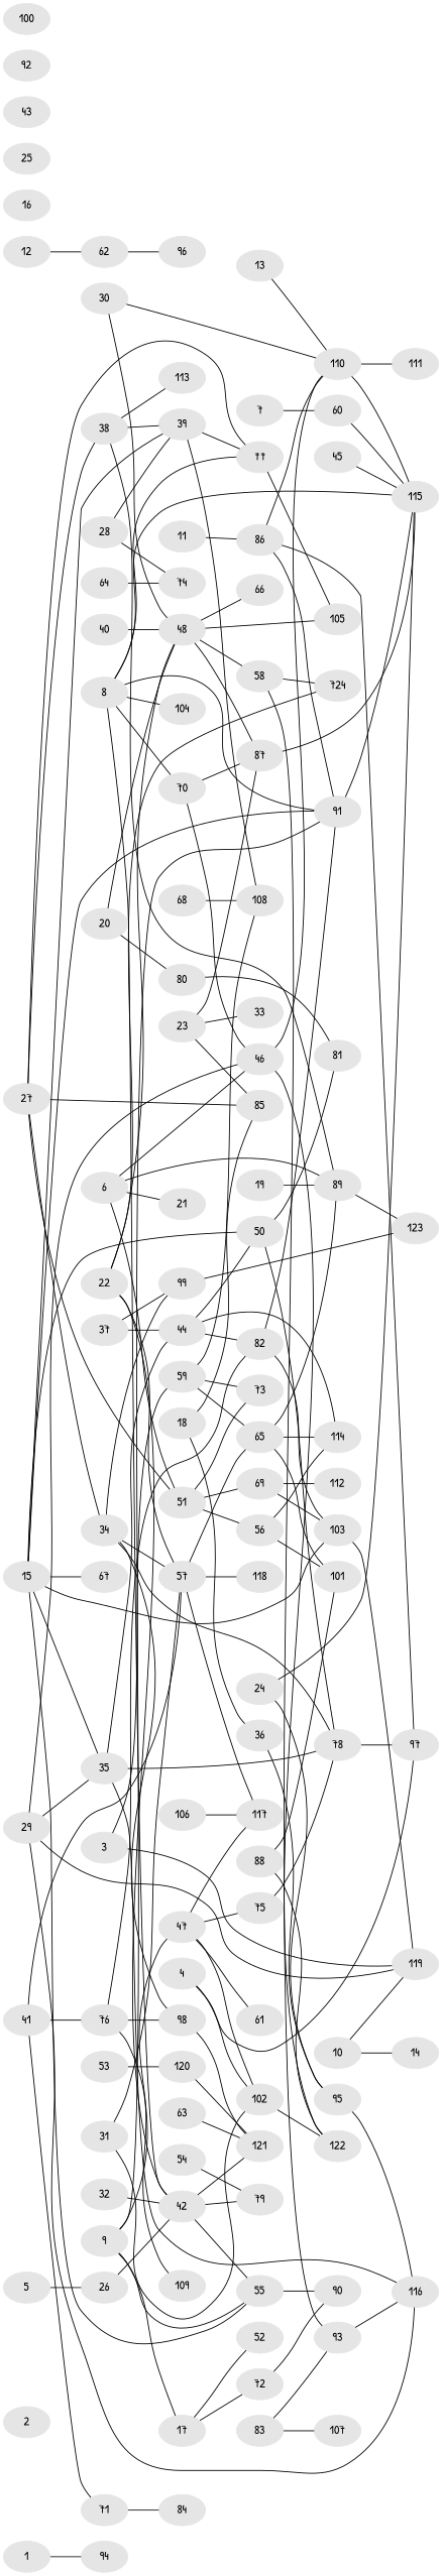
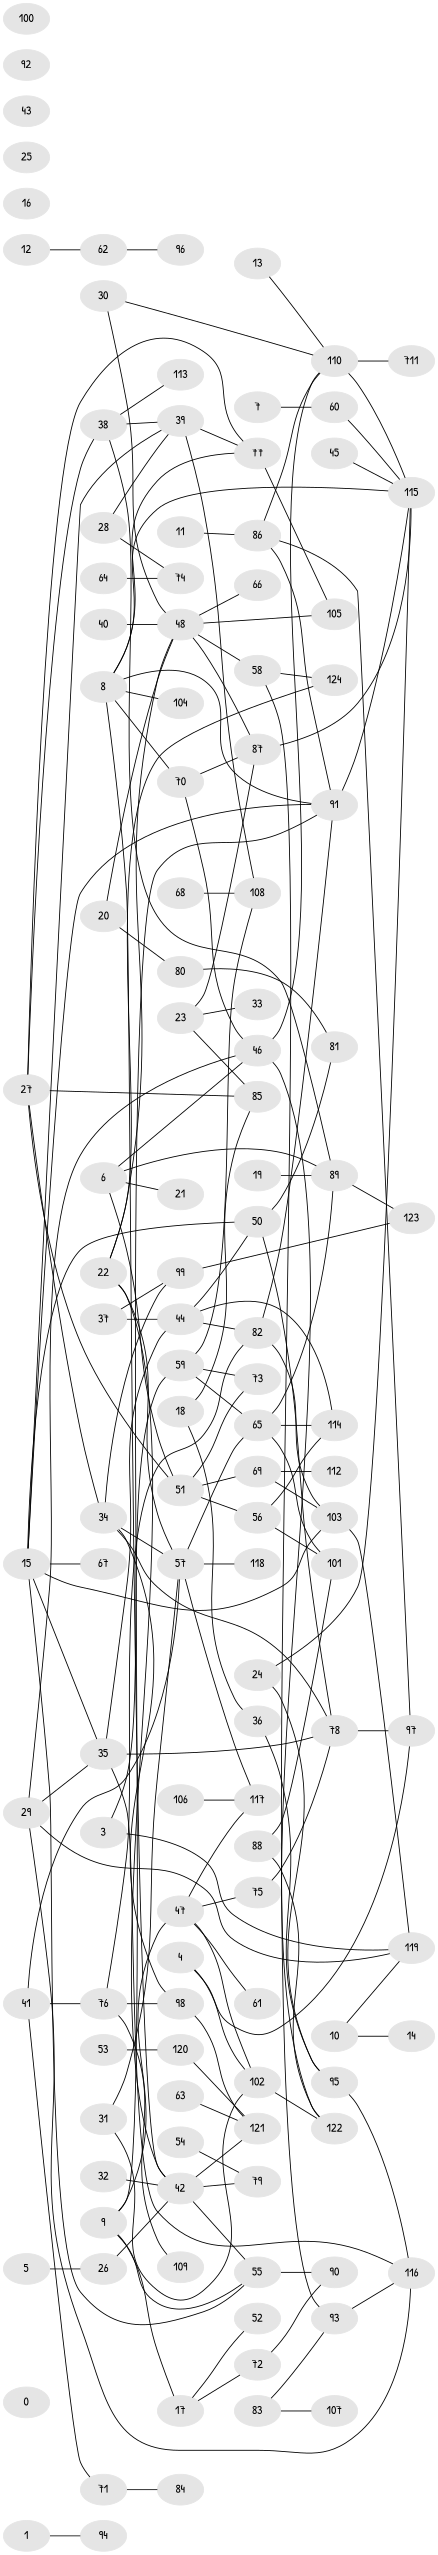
  graph {
    fontname="Patrick Hand"
    rankdir=LR
    node [color=gray90 fontname="Patrick Hand" style=filled]
    edge [fontname="Patrick Hand"]
    1
    94
-   2
+   2 [label=0]
    3
    59
    119
    108
    73
    65
    4
    97
    102
    122
    5
    26
    42
    6
    21
    46
    51
    89
    110
    56
    69
    123
    7
    60
    115
    8
    70
    77
    91
    104
    55
    79
    121
    87
    105
    9
    17
    47
    52
    72
    61
    75
    117
    90
    10
    14
    11
    86
    12
    62
    96
    13
-   111
+   111 [label=711]
    15
    35
    39
    50
    67
    103
    116
    78
    44
    81
    16
    18
    36
    85
    95
    19
    20
    48
    80
    58
    66
    22
    57
-   124 [label=724]
+   124
    118
    23
    33
    24
    25
    27
    34
    38
    98
    99
    113
    28
    74
    29
    30
    31
    32
    82
    114
    37
    40
    41
    71
    76
    84
    109
    43
    45
    93
    101
    112
    53
    120
    54
    63
    64
    68
    83
    107
    88
    92
    100
    106
    1 -- 94
    3 -- 59
    3 -- 119
    59 -- 108
    59 -- 73
    59 -- 65
    65 -- 89
    65 -- 114
    65 -- 101
    4 -- 97
    4 -- 102
    102 -- 122
    5 -- 26
    26 -- 42
    42 -- 55
    42 -- 79
    42 -- 121
    6 -- 21
    6 -- 46
    6 -- 51
    6 -- 89
    46 -- 122
    46 -- 110
    51 -- 73
    51 -- 56
    51 -- 69
    89 -- 123
    110 -- 115
    110 -- 111
    56 -- 114
    56 -- 101
    69 -- 103
    69 -- 112
    7 -- 60
    60 -- 115
    8 -- 42
    8 -- 115
    8 -- 70
    8 -- 77
    8 -- 91
    8 -- 104
    70 -- 46
    70 -- 87
    77 -- 105
    91 -- 115
    55 -- 90
    87 -- 115
    9 -- 91
    9 -- 55
    9 -- 17
    9 -- 47
    17 -- 52
    17 -- 72
    47 -- 102
    47 -- 61
    47 -- 75
    47 -- 117
    72 -- 90
    75 -- 78
    10 -- 119
    10 -- 14
    11 -- 86
    86 -- 97
    86 -- 110
    86 -- 91
    12 -- 62
    62 -- 96
    13 -- 110
    15 -- 91
    15 -- 55
    15 -- 35
    15 -- 39
    15 -- 50
    15 -- 67
    15 -- 103
    35 -- 116
    35 -- 78
    35 -- 44
    39 -- 108
    39 -- 77
    50 -- 78
    50 -- 81
    103 -- 119
    78 -- 97
    44 -- 50
    44 -- 82
    44 -- 114
    18 -- 36
    18 -- 85
    36 -- 95
    95 -- 116
    19 -- 89
    20 -- 48
    20 -- 80
    48 -- 87
    48 -- 105
    48 -- 58
    48 -- 66
    80 -- 81
    58 -- 124
    58 -- 93
    22 -- 42
    22 -- 48
    22 -- 57
    22 -- 124
    57 -- 65
    57 -- 117
    57 -- 118
    23 -- 87
    23 -- 85
    23 -- 33
    24 -- 115
    24 -- 95
    27 -- 51
    27 -- 77
    27 -- 85
    27 -- 34
    27 -- 38
    34 -- 78
    34 -- 57
    34 -- 98
    34 -- 99
    38 -- 89
    38 -- 39
    38 -- 113
    98 -- 121
    99 -- 123
    28 -- 39
    28 -- 74
    29 -- 119
    29 -- 46
    29 -- 35
    29 -- 116
    30 -- 110
    30 -- 48
    31 -- 102
    31 -- 57
    32 -- 42
    82 -- 91
    82 -- 103
    37 -- 44
    37 -- 99
    40 -- 48
    41 -- 57
    41 -- 71
    41 -- 76
    71 -- 84
    76 -- 98
    76 -- 82
    76 -- 109
    45 -- 115
    93 -- 116
    53 -- 120
    120 -- 121
    54 -- 79
    63 -- 121
    64 -- 74
    68 -- 108
    83 -- 93
    83 -- 107
    88 -- 122
    88 -- 101
    106 -- 117
  }
